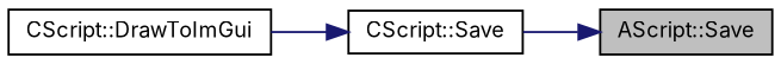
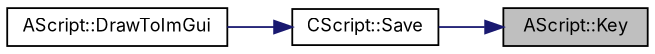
  digraph {
    fontname=Inter
    rankdir=RL
    node [color=black fillcolor=white fontname=Inter fontsize=10 shape=record style=filled]
    edge [color=midnightblue dir=back fontname=Inter fontsize=10 labelfontname=Helvetica labelfontsize=10 style=solid]
-   n1 [fillcolor=grey75 fontcolor=black height=0.2 label="AScript::Save" width=0.4]
+   n1 [fillcolor=grey75 fontcolor=black height=0.2 label="AScript::Key" width=0.4]
    n2 [height=0.2 label="CScript::Save" width=0.4]
-   n3 [height=0.2 label="CScript::DrawToImGui" width=0.4]
+   n3 [height=0.2 label="AScript::DrawToImGui" width=0.4]
    n1 -> n2
    n2 -> n3
  }
